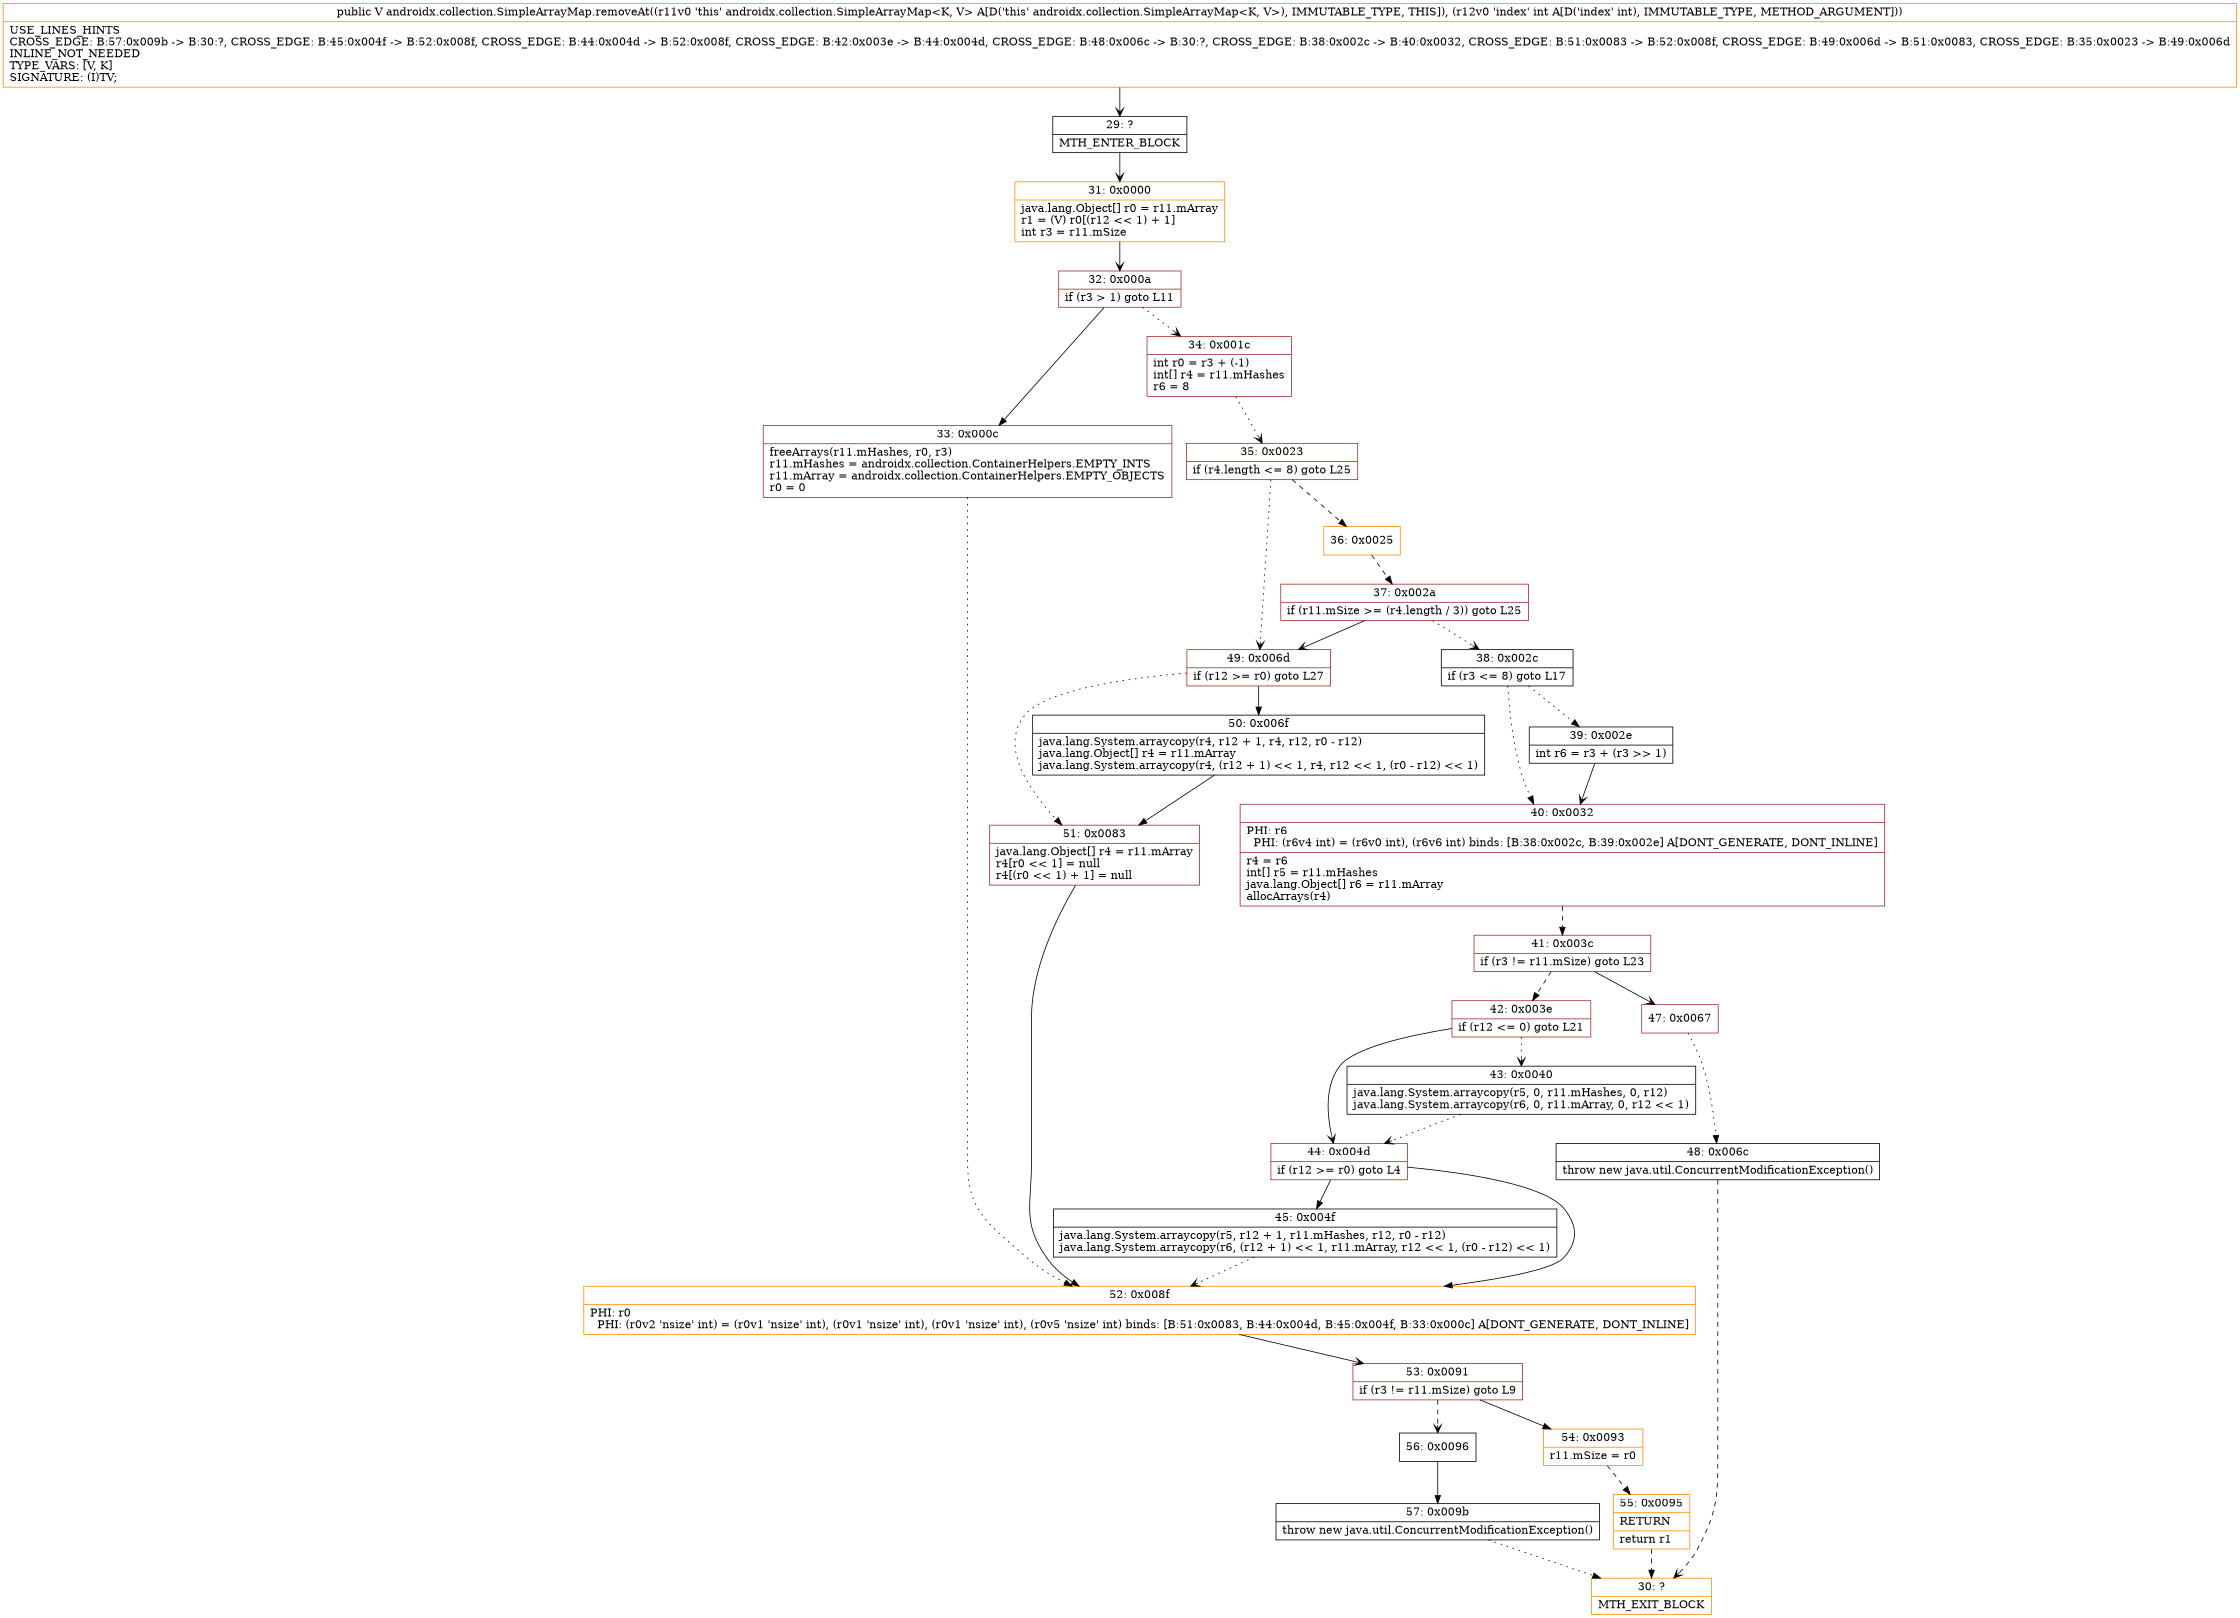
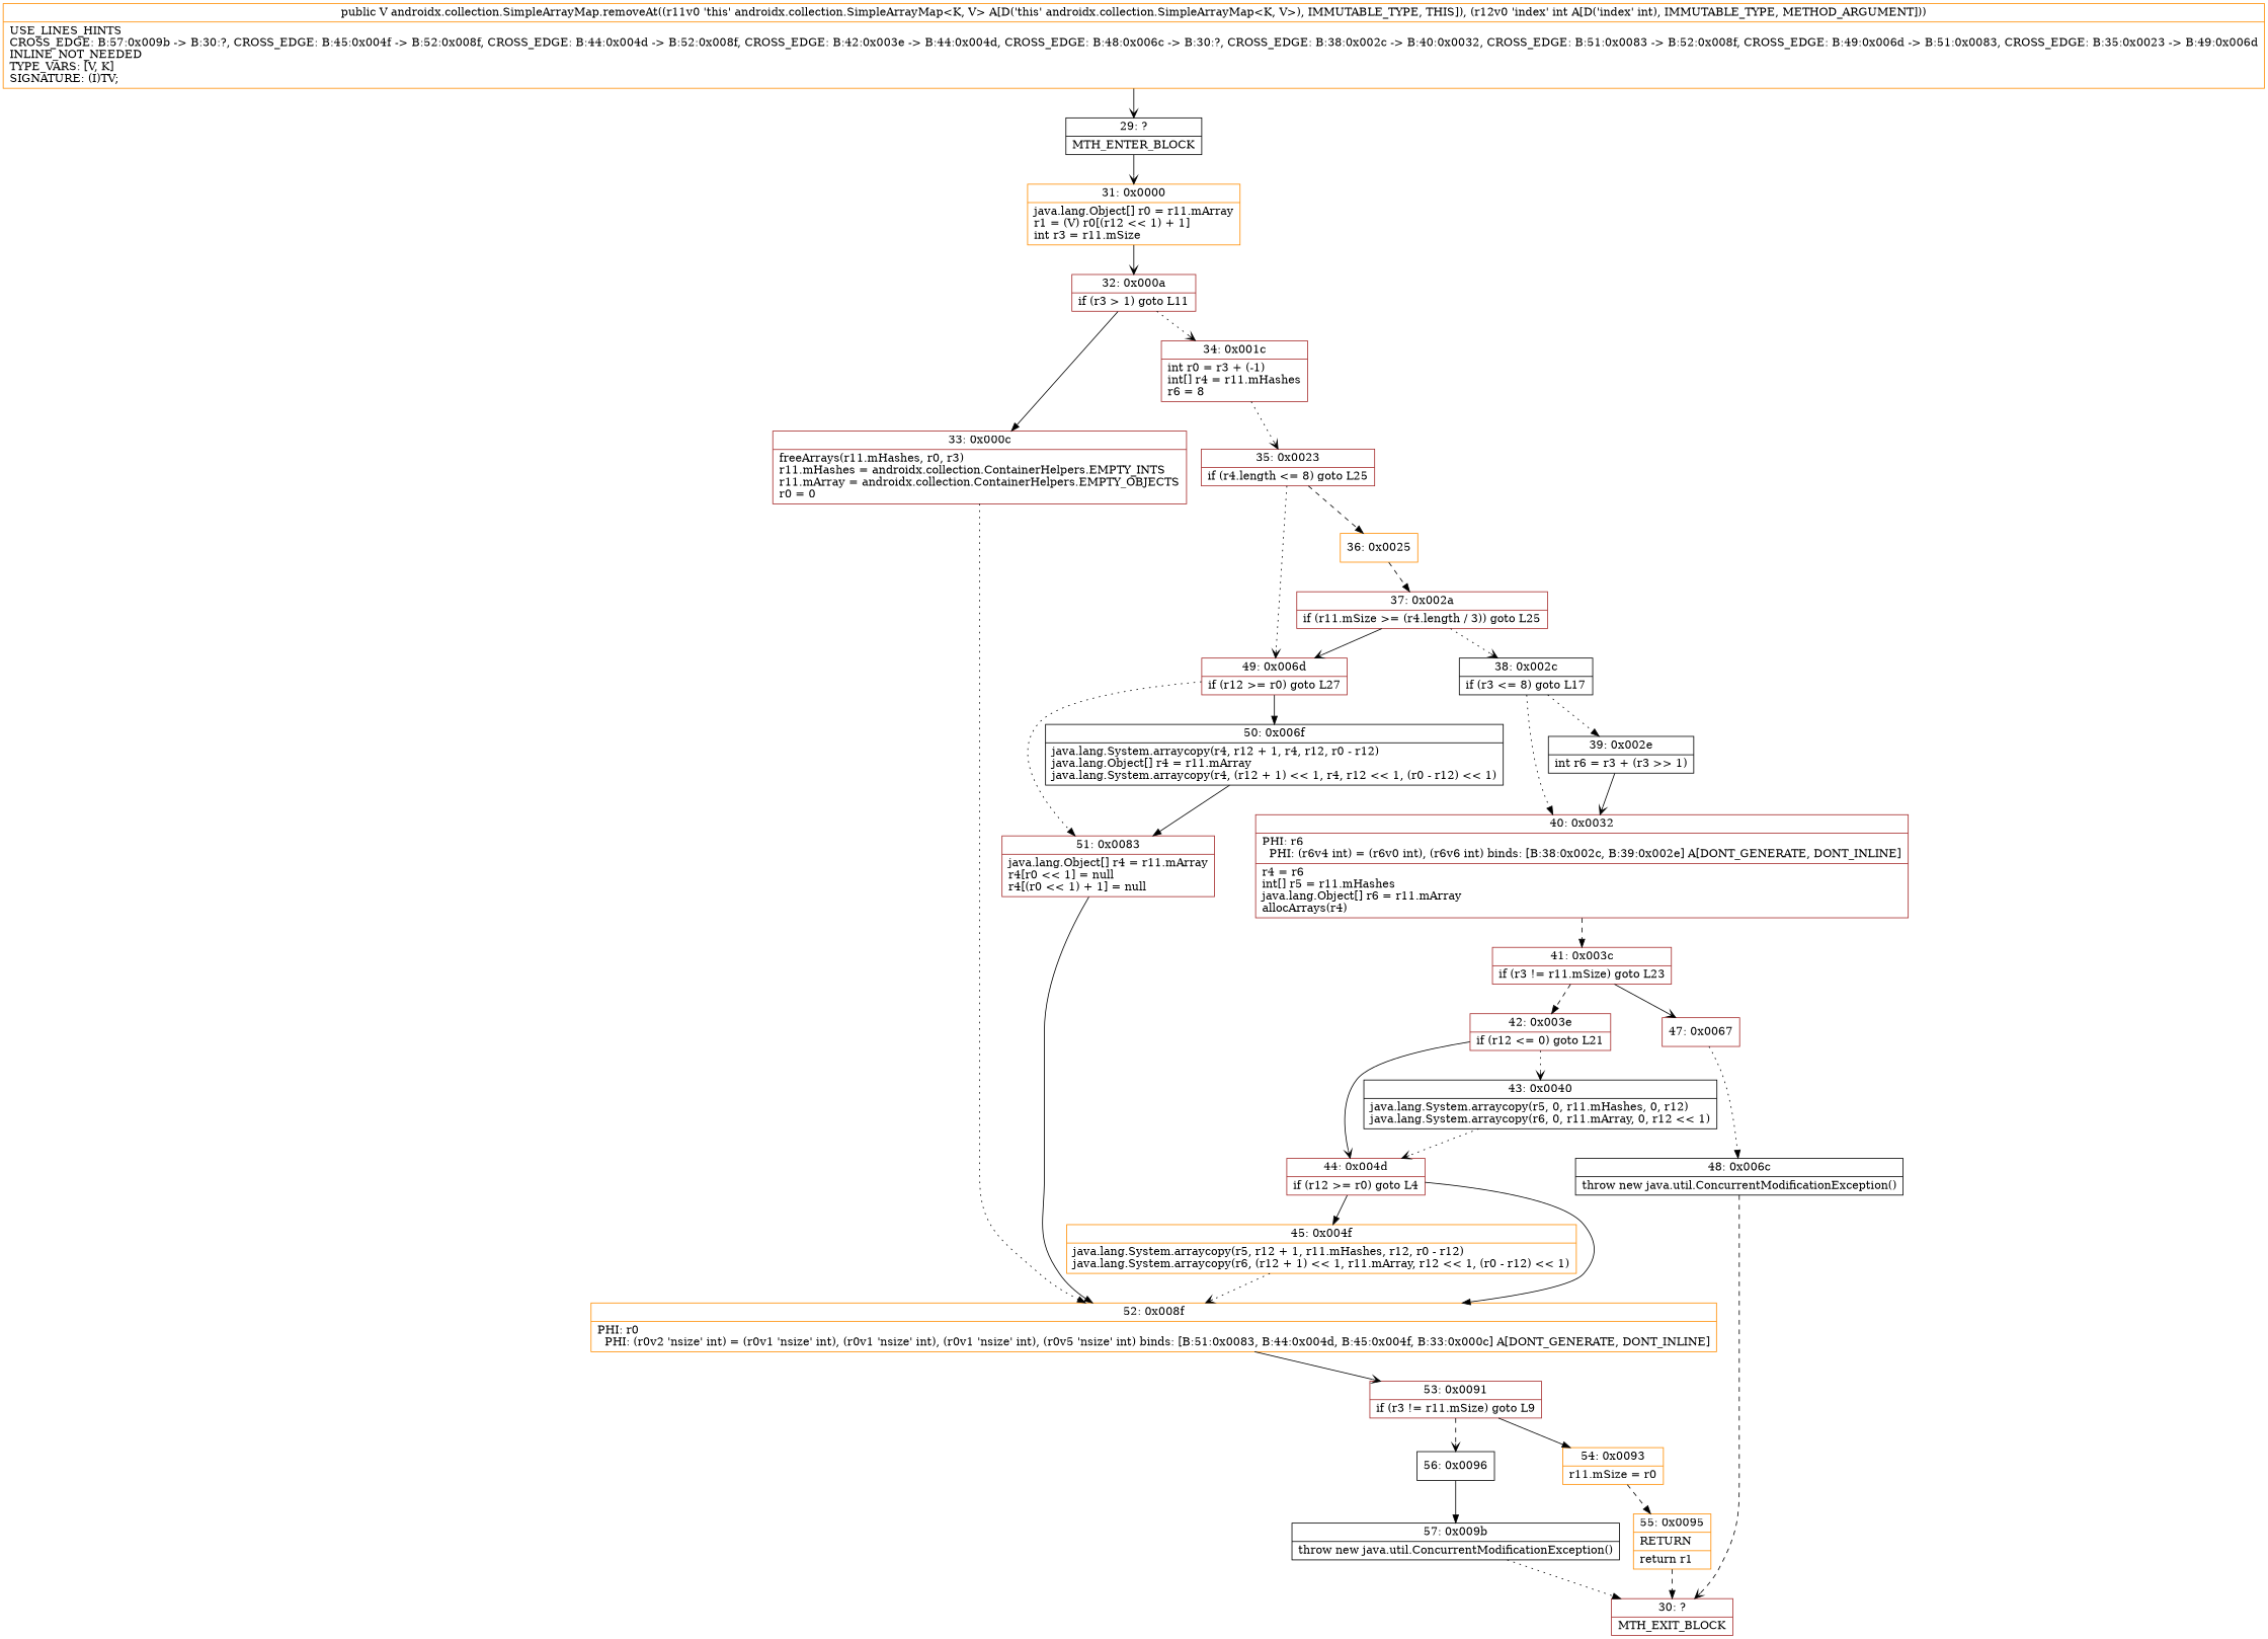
  digraph {
    node [color=brown shape=record]
    edge [arrowhead=normal style=solid]
    n1 [color=black label="{29\:\ ?|MTH_ENTER_BLOCK\l}"]
    n2 [color=darkorange label="{31\:\ 0x0000|java.lang.Object[] r0 = r11.mArray\lr1 = (V) r0[(r12 \<\< 1) + 1]\lint r3 = r11.mSize\l}"]
    n3 [label="{32\:\ 0x000a|if (r3 \> 1) goto L11\l}"]
    n4 [label="{33\:\ 0x000c|freeArrays(r11.mHashes, r0, r3)\lr11.mHashes = androidx.collection.ContainerHelpers.EMPTY_INTS\lr11.mArray = androidx.collection.ContainerHelpers.EMPTY_OBJECTS\lr0 = 0\l}"]
    n5 [label="{34\:\ 0x001c|int r0 = r3 + (\-1)\lint[] r4 = r11.mHashes\lr6 = 8\l}"]
    n6 [color=darkorange label="{52\:\ 0x008f|PHI: r0 \l  PHI: (r0v2 'nsize' int) = (r0v1 'nsize' int), (r0v1 'nsize' int), (r0v1 'nsize' int), (r0v5 'nsize' int) binds: [B:51:0x0083, B:44:0x004d, B:45:0x004f, B:33:0x000c] A[DONT_GENERATE, DONT_INLINE]\l}"]
    n7 [label="{35\:\ 0x0023|if (r4.length \<= 8) goto L25\l}"]
    n8 [label="{53\:\ 0x0091|if (r3 != r11.mSize) goto L9\l}"]
    n9 [color=darkorange label="{54\:\ 0x0093|r11.mSize = r0\l}"]
    n10 [color=black label="{56\:\ 0x0096}"]
    n11 [color=darkorange label="{55\:\ 0x0095|RETURN\l|return r1\l}"]
    n12 [color=black label="{57\:\ 0x009b|throw new java.util.ConcurrentModificationException()\l}"]
-   n13 [color=darkorange label="{30\:\ ?|MTH_EXIT_BLOCK\l}"]
+   n13 [label="{30\:\ ?|MTH_EXIT_BLOCK\l}"]
    n14 [color=darkorange label="{36\:\ 0x0025}"]
    n15 [label="{49\:\ 0x006d|if (r12 \>= r0) goto L27\l}"]
    n16 [label="{37\:\ 0x002a|if (r11.mSize \>= (r4.length \/ 3)) goto L25\l}"]
    n17 [color=black label="{50\:\ 0x006f|java.lang.System.arraycopy(r4, r12 + 1, r4, r12, r0 \- r12)\ljava.lang.Object[] r4 = r11.mArray\ljava.lang.System.arraycopy(r4, (r12 + 1) \<\< 1, r4, r12 \<\< 1, (r0 \- r12) \<\< 1)\l}"]
    n18 [label="{51\:\ 0x0083|java.lang.Object[] r4 = r11.mArray\lr4[r0 \<\< 1] = null\lr4[(r0 \<\< 1) + 1] = null\l}"]
    n19 [color=black label="{38\:\ 0x002c|if (r3 \<= 8) goto L17\l}"]
    n20 [color=black label="{39\:\ 0x002e|int r6 = r3 + (r3 \>\> 1)\l}"]
    n21 [label="{40\:\ 0x0032|PHI: r6 \l  PHI: (r6v4 int) = (r6v0 int), (r6v6 int) binds: [B:38:0x002c, B:39:0x002e] A[DONT_GENERATE, DONT_INLINE]\l|r4 = r6\lint[] r5 = r11.mHashes\ljava.lang.Object[] r6 = r11.mArray\lallocArrays(r4)\l}"]
    n22 [label="{41\:\ 0x003c|if (r3 != r11.mSize) goto L23\l}"]
    n23 [label="{42\:\ 0x003e|if (r12 \<= 0) goto L21\l}"]
    n24 [label="{47\:\ 0x0067}"]
    n25 [color=black label="{43\:\ 0x0040|java.lang.System.arraycopy(r5, 0, r11.mHashes, 0, r12)\ljava.lang.System.arraycopy(r6, 0, r11.mArray, 0, r12 \<\< 1)\l}"]
    n26 [label="{44\:\ 0x004d|if (r12 \>= r0) goto L4\l}"]
    n27 [color=black label="{48\:\ 0x006c|throw new java.util.ConcurrentModificationException()\l}"]
-   n28 [color=black label="{45\:\ 0x004f|java.lang.System.arraycopy(r5, r12 + 1, r11.mHashes, r12, r0 \- r12)\ljava.lang.System.arraycopy(r6, (r12 + 1) \<\< 1, r11.mArray, r12 \<\< 1, (r0 \- r12) \<\< 1)\l}"]
+   n28 [color=darkorange label="{45\:\ 0x004f|java.lang.System.arraycopy(r5, r12 + 1, r11.mHashes, r12, r0 \- r12)\ljava.lang.System.arraycopy(r6, (r12 + 1) \<\< 1, r11.mArray, r12 \<\< 1, (r0 \- r12) \<\< 1)\l}"]
    n29 [color=darkorange label="{public V androidx.collection.SimpleArrayMap.removeAt((r11v0 'this' androidx.collection.SimpleArrayMap\<K, V\> A[D('this' androidx.collection.SimpleArrayMap\<K, V\>), IMMUTABLE_TYPE, THIS]), (r12v0 'index' int A[D('index' int), IMMUTABLE_TYPE, METHOD_ARGUMENT]))  | USE_LINES_HINTS\lCROSS_EDGE: B:57:0x009b \-\> B:30:?, CROSS_EDGE: B:45:0x004f \-\> B:52:0x008f, CROSS_EDGE: B:44:0x004d \-\> B:52:0x008f, CROSS_EDGE: B:42:0x003e \-\> B:44:0x004d, CROSS_EDGE: B:48:0x006c \-\> B:30:?, CROSS_EDGE: B:38:0x002c \-\> B:40:0x0032, CROSS_EDGE: B:51:0x0083 \-\> B:52:0x008f, CROSS_EDGE: B:49:0x006d \-\> B:51:0x0083, CROSS_EDGE: B:35:0x0023 \-\> B:49:0x006d\lINLINE_NOT_NEEDED\lTYPE_VARS: [V, K]\lSIGNATURE: (I)TV;\l}"]
    n1 -> n2 [arrowhead=vee]
    n2 -> n3 [arrowhead=vee]
    n3 -> n4
    n3 -> n5 [arrowhead=vee style=dotted]
    n4 -> n6 [style=dotted]
    n5 -> n7 [arrowhead=vee style=dotted]
    n6 -> n8 [arrowhead=vee]
    n7 -> n14 [style=dashed]
    n7 -> n15 [arrowhead=vee style=dotted]
    n8 -> n9
    n8 -> n10 [arrowhead=vee style=dashed]
    n9 -> n11 [style=dashed]
    n10 -> n12
    n11 -> n13 [style=dashed]
    n12 -> n13 [style=dotted]
    n14 -> n16 [style=dashed]
    n15 -> n17
    n15 -> n18 [style=dotted]
    n16 -> n15 [arrowhead=vee]
    n16 -> n19 [arrowhead=vee style=dotted]
    n17 -> n18
    n18 -> n6
    n19 -> n20 [style=dotted]
    n19 -> n21 [style=dotted]
    n20 -> n21 [arrowhead=vee]
    n21 -> n22 [style=dashed]
    n22 -> n23 [style=dashed]
    n22 -> n24 [arrowhead=vee]
    n23 -> n25 [arrowhead=vee style=dotted]
    n23 -> n26 [arrowhead=vee]
    n24 -> n27 [style=dotted]
    n25 -> n26 [arrowhead=vee style=dotted]
    n26 -> n6
    n26 -> n28
    n27 -> n13 [arrowhead=vee style=dashed]
    n28 -> n6 [arrowhead=vee style=dotted]
    n29 -> n1 [arrowhead=vee]
  }
